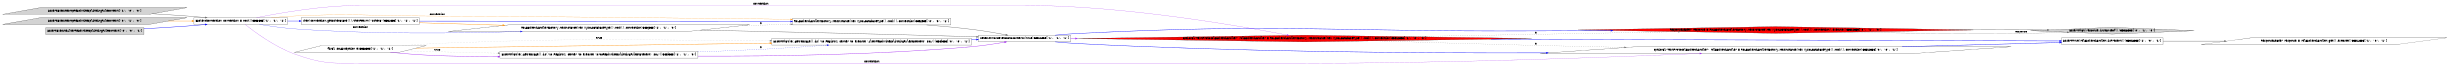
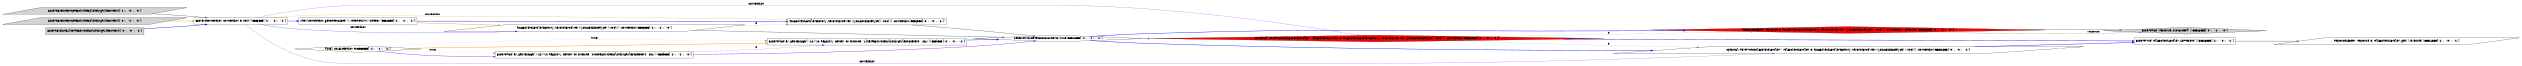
  digraph {
    fontname="DejaVu Sans Mono"
    rankdir=LR
    node [fillcolor=white fontname="DejaVu Sans Mono" shape=box style=filled]
    edge [color=gray40 fontname="DejaVu Sans Mono" style=bold]
-   n1 [label="setGovernanceMetaDataContexts(true)@@@11@@@['1', '1', '1']"]
+   n1 [label="setGovernanceMetaDataContexts(true)@@@11@@@['1', '1', '1']" shape=diamond]
    n2 [fillcolor=red label="Optional<TextProtocolBackendHandler> rdlBackendHandler = RDLBackendHandlerFactory.newInstance(new MySQLDatabaseType(),mock(),connection)@@@12@@@['1', '0', '0']" shape=diamond]
    n3 [label="Optional<TextProtocolBackendHandler> rdlBackendHandler = RDLBackendHandlerFactory.newInstance(new MySQLDatabaseType(),mock(),connection)@@@12@@@['0', '0', '1']" shape=parallelogram]
    n4 [fillcolor=red label="ResponseHeader response = RDLBackendHandlerFactory.newInstance(new MySQLDatabaseType(),mock(),connection).execute()@@@12@@@['0', '1', '0']" shape=diamond]
    n5 [label="assertTrue(rdlBackendHandler.isPresent())@@@13@@@['1', '0', '1']"]
    n6 [fillcolor=lightgray label="assertThat(response,instanceOf())@@@13@@@['0', '1', '0']" shape=diamond]
    n7 [label="assertThat(ex.getMessage(),is(\"No Registry center to execute `DropReadwriteSplittingRuleStatement` SQL\"))@@@9@@@['1', '1', '0']"]
    n8 [label="assertThat(ex.getMessage(),is(\"No Registry center to execute `AlterReadwriteSplittingRuleStatement` SQL\"))@@@9@@@['0', '0', '1']"]
    n9 [label="ResponseHeader response = rdlBackendHandler.get().execute()@@@14@@@['1', '0', '1']" shape=parallelogram]
-   n10 [label="final SQLException ex@@@8@@@['1', '1', '1']" shape=parallelogram]
+   n10 [label="final SQLException ex@@@8@@@['1', '1', '1']" shape=diamond]
    n11 [label="RDLBackendHandlerFactory.newInstance(new MySQLDatabaseType(),mock(),connection)@@@6@@@['1', '1', '0']" shape=parallelogram]
    n12 [label="RDLBackendHandlerFactory.newInstance(new MySQLDatabaseType(),mock(),connection)@@@6@@@['0', '0', '1']"]
    n13 [label="BackendConnection connection = mock()@@@3@@@['1', '1', '1']"]
    n14 [label="when(connection.getSchemaName()).thenReturn(\"schema\")@@@4@@@['1', '1', '1']"]
    n15 [fillcolor=lightgray label="assertExecuteDropReadwriteSplittingRuleContext['1', '0', '0']" shape=parallelogram]
    n16 [fillcolor=lightgray label="assertExecuteDropReadwriteSplittingRuleContext['0', '1', '0']" shape=parallelogram]
    n17 [fillcolor=lightgray label="assertExecuteAlterReadwriteSplittingRuleContext['0', '0', '1']"]
    n1 -> n2 [color=purple]
    n1 -> n3 [color=blue]
    n1 -> n4 [color=blue]
    n2 -> n3 [label=0 style=dashed]
    n2 -> n4 [label=0 style=dashed]
    n2 -> n5 [color=blue]
    n3 -> n5 [color=blue]
    n4 -> n6
    n4 -> n6 [label=response style=solid]
    n5 -> n9
    n7 -> n1 [color=purple]
    n7 -> n8 [color=blue label=0 style=dashed]
    n8 -> n1 [color=blue]
    n10 -> n7 [color=purple]
    n10 -> n7 [label=true style=dotted]
    n10 -> n8 [color=darkorange]
    n10 -> n8 [label=true style=dotted]
    n11 -> n1
    n11 -> n12 [label=0 style=dashed]
    n12 -> n1
    n13 -> n2 [color=purple label=connection style=solid]
    n13 -> n3 [color=purple label=connection style=solid]
    n13 -> n11 [color=blue label=connection style=solid]
    n13 -> n12 [color=darkorange label=connection style=solid]
    n13 -> n14 [color=blue]
    n14 -> n11 [color=darkorange]
    n14 -> n12 [color=blue]
    n15 -> n13
    n16 -> n13 [color=darkorange]
    n17 -> n13 [color=blue]
  }
